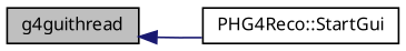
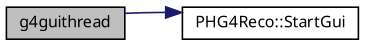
  digraph {
    rankdir=LR
    fontname="Noto Sans"
    node [color=black fontname="Noto Sans" fontsize=10 shape=record]
    n1 [fillcolor=grey75 fontcolor=black height=0.2 label=g4guithread style=filled width=0.4]
    n2 [height=0.2 label="PHG4Reco::StartGui" width=0.4]
-   n1 -> n2 [color=midnightblue dir=back fontname="Noto Sans" fontsize=10 labelfontname=FreeSans labelfontsize=10 style=solid]
+   n2 -> n1 [color=midnightblue dir=back fontname="Noto Sans" fontsize=10 labelfontname=FreeSans labelfontsize=10 style=solid]
  }
